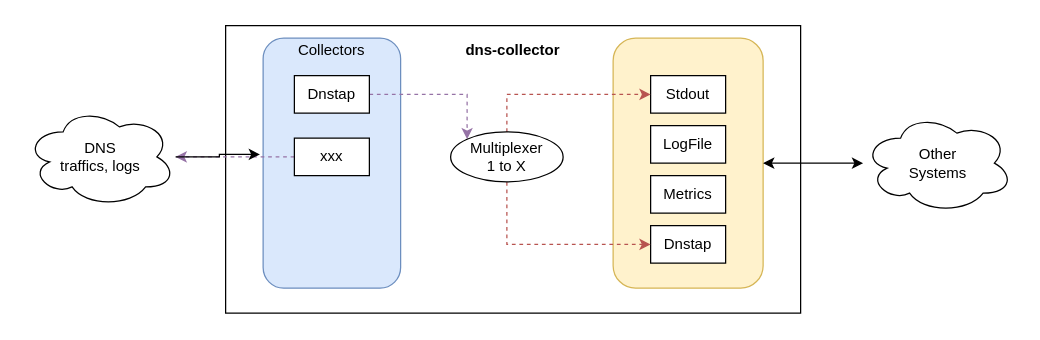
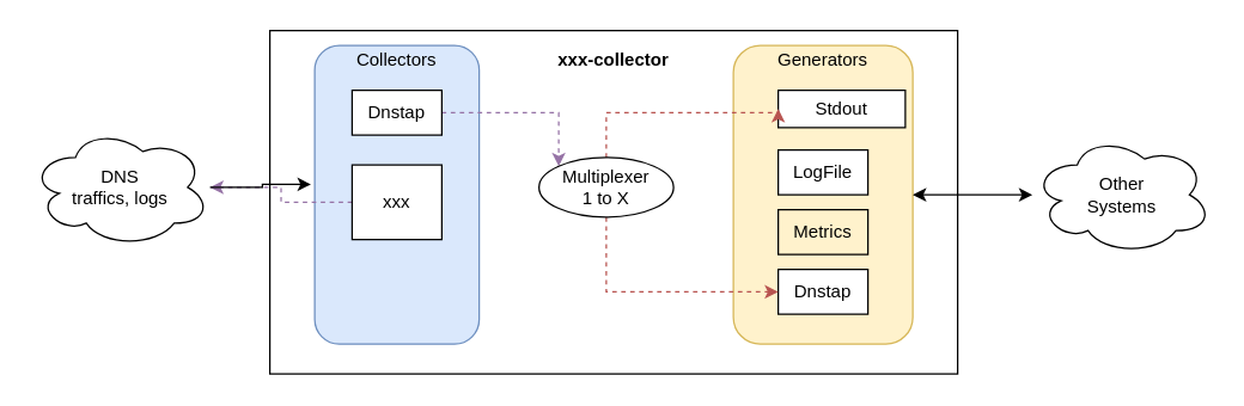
  <mxCell id="0" />
  <mxCell id="1" parent="0" />
  <mxCell id="2" value="" style="rounded=0;whiteSpace=wrap;html=1;" vertex="1" parent="1"><mxGeometry x="180" y="20" width="460" height="230" as="geometry" /></mxCell>
- <mxCell id="3" value="&lt;b&gt;dns-collector&lt;/b&gt;" style="text;html=1;strokeColor=none;fillColor=none;align=center;verticalAlign=middle;whiteSpace=wrap;rounded=0;" vertex="1" parent="1"><mxGeometry x="370" y="30" width="80" height="20" as="geometry" /></mxCell>
+ <mxCell id="3" value="&lt;b&gt;xxx-collector&lt;/b&gt;" style="text;html=1;strokeColor=none;fillColor=none;align=center;verticalAlign=middle;whiteSpace=wrap;rounded=0;" vertex="1" parent="1"><mxGeometry x="370" y="30" width="80" height="20" as="geometry" /></mxCell>
  <mxCell id="4" value="" style="rounded=1;whiteSpace=wrap;html=1;fillColor=#dae8fc;strokeColor=#6c8ebf;" vertex="1" parent="1"><mxGeometry x="210" y="30" width="110" height="200" as="geometry" /></mxCell>
  <mxCell id="5" value="Collectors" style="text;html=1;strokeColor=none;fillColor=none;align=center;verticalAlign=middle;whiteSpace=wrap;rounded=0;" vertex="1" parent="1"><mxGeometry x="245" y="30" width="40" height="20" as="geometry" /></mxCell>
  <mxCell id="6" value="" style="rounded=1;whiteSpace=wrap;html=1;fillColor=#fff2cc;strokeColor=#d6b656;" vertex="1" parent="1"><mxGeometry x="490" y="30" width="120" height="200" as="geometry" /></mxCell>
+ <mxCell id="7" value="Generators" style="text;html=1;strokeColor=none;fillColor=none;align=center;verticalAlign=middle;whiteSpace=wrap;rounded=0;" vertex="1" parent="1"><mxGeometry x="530" y="30" width="40" height="20" as="geometry" /></mxCell>
  <mxCell id="8" style="edgeStyle=orthogonalEdgeStyle;rounded=0;orthogonalLoop=1;jettySize=auto;html=1;entryX=0;entryY=0;entryDx=0;entryDy=0;dashed=1;fillColor=#e1d5e7;strokeColor=#9673a6;" edge="1" parent="1" source="9" target="18"><mxGeometry relative="1" as="geometry"><Array as="points"><mxPoint x="373" y="75" /></Array></mxGeometry></mxCell>
  <mxCell id="9" value="Dnstap" style="rounded=0;whiteSpace=wrap;html=1;" vertex="1" parent="1"><mxGeometry x="235" y="60" width="60" height="30" as="geometry" /></mxCell>
- <mxCell id="10" value="Stdout" style="rounded=0;whiteSpace=wrap;html=1;" vertex="1" parent="1"><mxGeometry x="520" y="60" width="60" height="30" as="geometry" /></mxCell>
+ <mxCell id="10" value="Stdout" style="rounded=0;whiteSpace=wrap;html=1;" vertex="1" parent="1"><mxGeometry x="520" y="60" width="85" height="25" as="geometry" /></mxCell>
  <mxCell id="11" value="LogFile" style="rounded=0;whiteSpace=wrap;html=1;" vertex="1" parent="1"><mxGeometry x="520" y="100" width="60" height="30" as="geometry" /></mxCell>
  <mxCell id="12" style="edgeStyle=orthogonalEdgeStyle;rounded=0;orthogonalLoop=1;jettySize=auto;html=1;dashed=1;fillColor=#e1d5e7;strokeColor=#9673a6;" edge="1" parent="1" source="13" target="20"><mxGeometry relative="1" as="geometry" /></mxCell>
- <mxCell id="13" value="xxx" style="rounded=0;whiteSpace=wrap;html=1;" vertex="1" parent="1"><mxGeometry x="235" y="110" width="60" height="30" as="geometry" /></mxCell>
- <mxCell id="14" value="Metrics" style="rounded=0;whiteSpace=wrap;html=1;" vertex="1" parent="1"><mxGeometry x="520" y="140" width="60" height="30" as="geometry" /></mxCell>
+ <mxCell id="13" value="xxx" style="rounded=0;whiteSpace=wrap;html=1;" vertex="1" parent="1"><mxGeometry x="235" y="110" width="60" height="50" as="geometry" /></mxCell>
+ <mxCell id="14" value="Metrics" style="rounded=0;whiteSpace=wrap;html=1;fillColor=#fff2cc;" vertex="1" parent="1"><mxGeometry x="520" y="140" width="60" height="30" as="geometry" /></mxCell>
  <mxCell id="15" value="Dnstap" style="rounded=0;whiteSpace=wrap;html=1;" vertex="1" parent="1"><mxGeometry x="520" y="180" width="60" height="30" as="geometry" /></mxCell>
  <mxCell id="16" style="edgeStyle=orthogonalEdgeStyle;rounded=0;orthogonalLoop=1;jettySize=auto;html=1;entryX=0;entryY=0.5;entryDx=0;entryDy=0;dashed=1;fillColor=#f8cecc;strokeColor=#b85450;" edge="1" parent="1" source="18" target="10"><mxGeometry relative="1" as="geometry"><Array as="points"><mxPoint x="405" y="75" /></Array></mxGeometry></mxCell>
  <mxCell id="17" style="edgeStyle=orthogonalEdgeStyle;rounded=0;orthogonalLoop=1;jettySize=auto;html=1;entryX=0;entryY=0.5;entryDx=0;entryDy=0;fillColor=#f8cecc;strokeColor=#b85450;dashed=1;" edge="1" parent="1" source="18" target="15"><mxGeometry relative="1" as="geometry"><Array as="points"><mxPoint x="405" y="195" /></Array></mxGeometry></mxCell>
  <mxCell id="18" value="Multiplexer&lt;br&gt;1 to X" style="ellipse;whiteSpace=wrap;html=1;" vertex="1" parent="1"><mxGeometry x="360" y="105" width="90" height="40" as="geometry" /></mxCell>
  <mxCell id="19" style="edgeStyle=orthogonalEdgeStyle;rounded=0;orthogonalLoop=1;jettySize=auto;html=1;entryX=-0.023;entryY=0.465;entryDx=0;entryDy=0;entryPerimeter=0;" edge="1" parent="1" source="20" target="4"><mxGeometry relative="1" as="geometry"><mxPoint x="120" y="100" as="sourcePoint" /><Array as="points" /></mxGeometry></mxCell>
  <mxCell id="20" value="DNS&lt;br&gt;traffics, logs" style="ellipse;shape=cloud;whiteSpace=wrap;html=1;" vertex="1" parent="1"><mxGeometry x="20" y="85" width="120" height="80" as="geometry" /></mxCell>
  <mxCell id="21" style="edgeStyle=orthogonalEdgeStyle;rounded=0;orthogonalLoop=1;jettySize=auto;html=1;entryX=1;entryY=0.5;entryDx=0;entryDy=0;startArrow=classic;startFill=1;" edge="1" parent="1" source="22" target="6"><mxGeometry relative="1" as="geometry" /></mxCell>
  <mxCell id="22" value="Other&lt;br&gt;Systems" style="ellipse;shape=cloud;whiteSpace=wrap;html=1;" vertex="1" parent="1"><mxGeometry x="690" y="90" width="120" height="80" as="geometry" /></mxCell>
